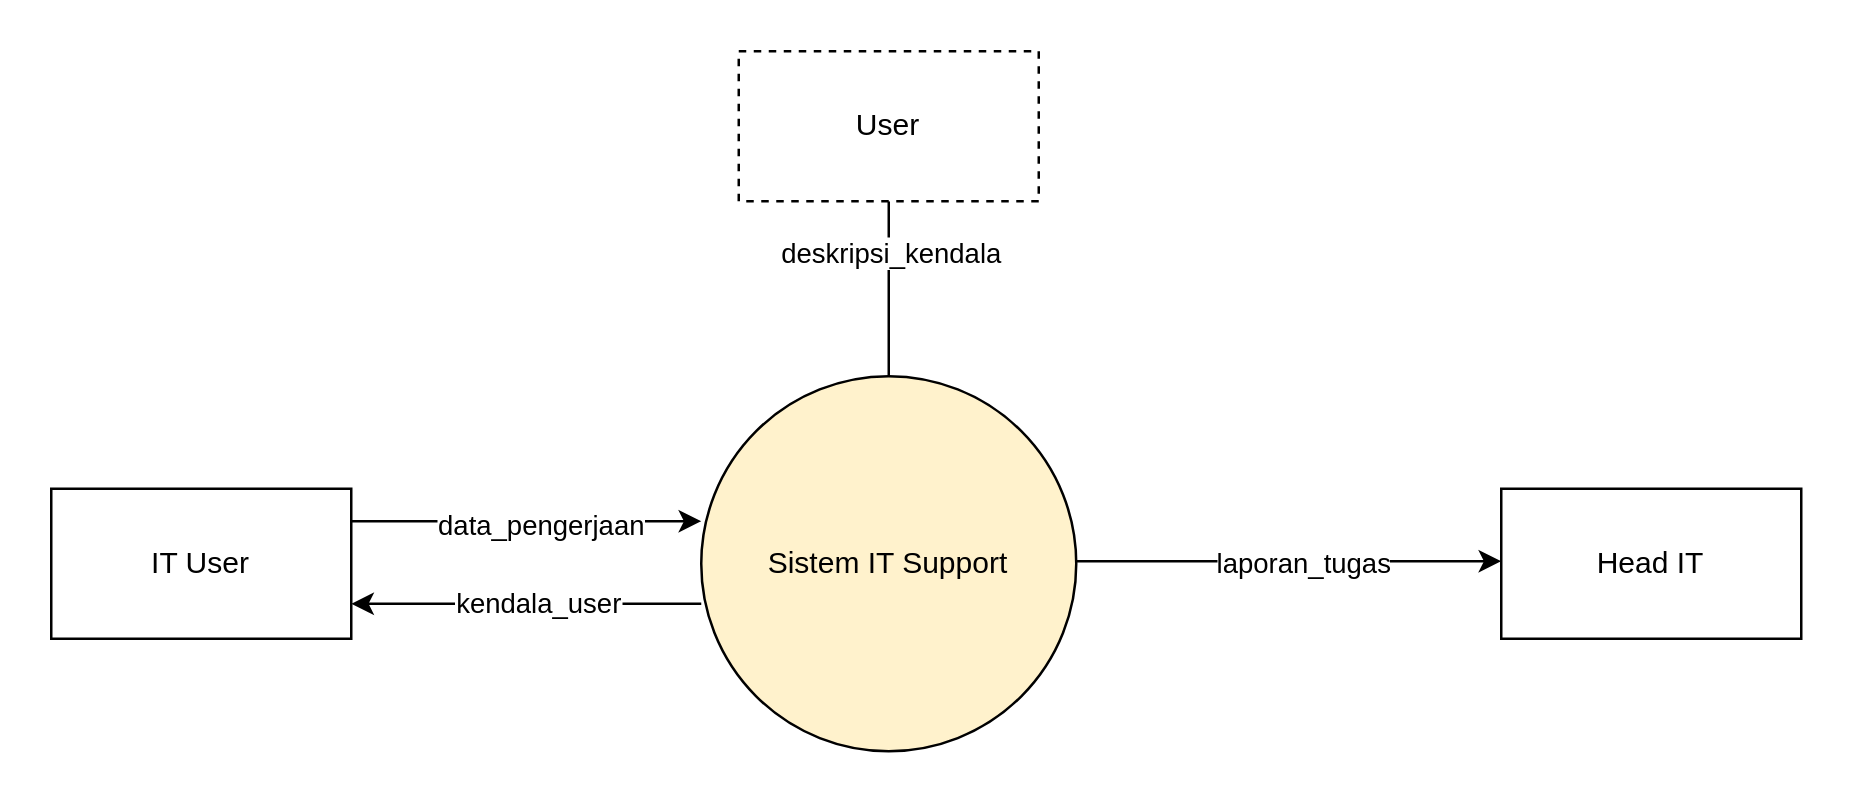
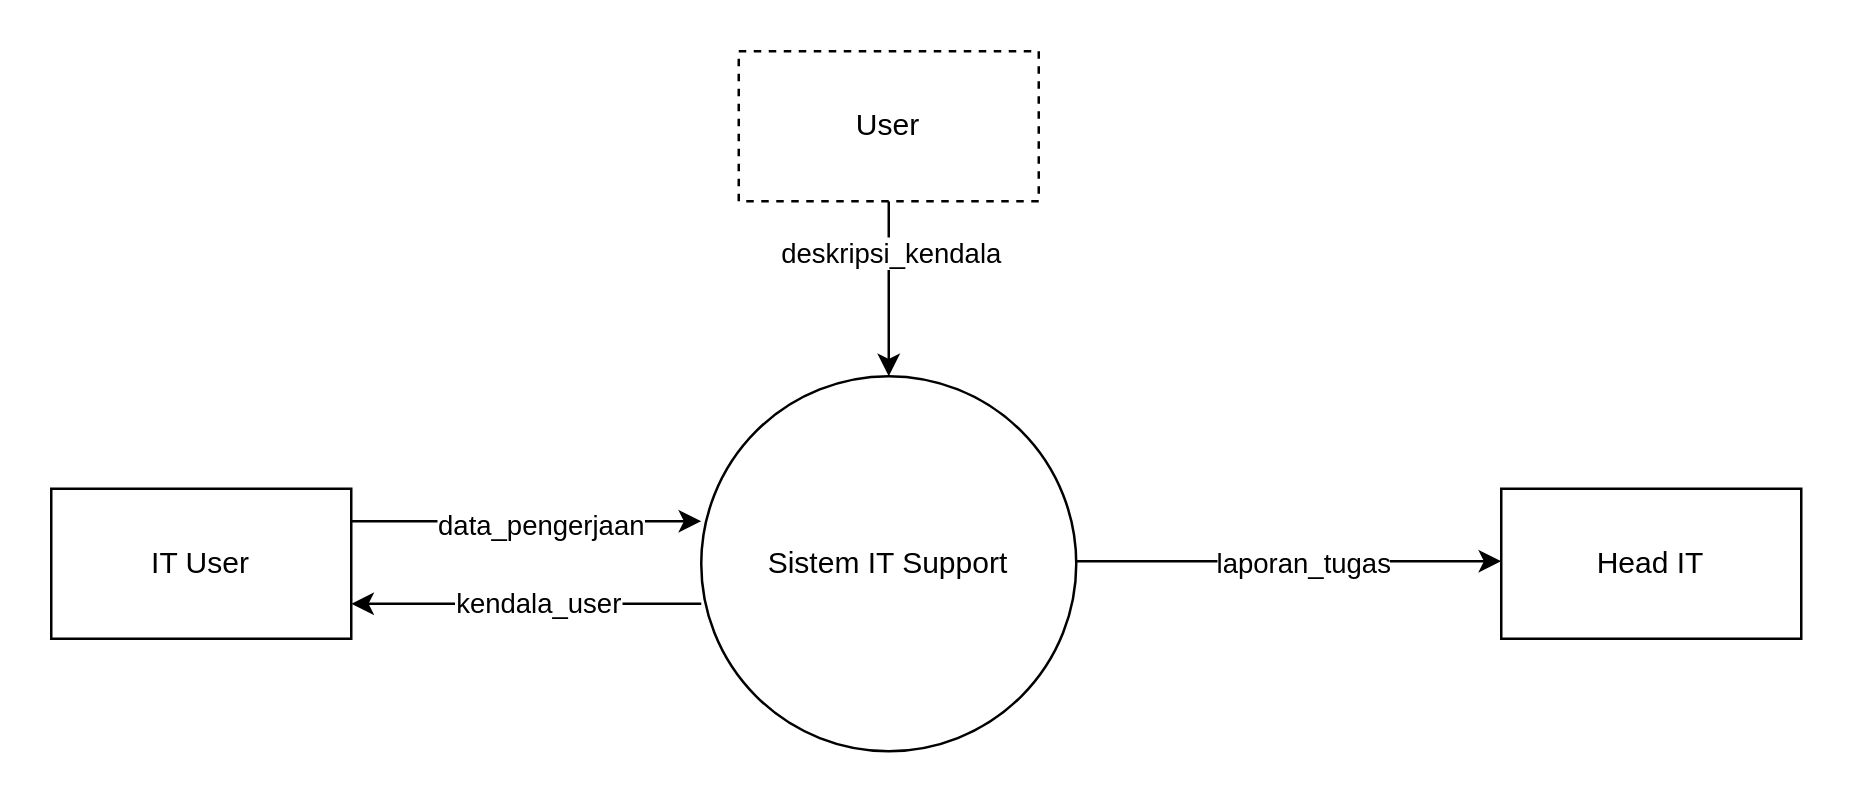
  <mxCell id="0" />
  <mxCell id="1" parent="0" />
  <mxCell id="2" style="edgeStyle=orthogonalEdgeStyle;rounded=0;orthogonalLoop=1;jettySize=auto;html=1;exitX=0;exitY=0.5;exitDx=0;exitDy=0;entryX=1;entryY=0.5;entryDx=0;entryDy=0;" edge="1" parent="1"><mxGeometry relative="1" as="geometry"><mxPoint x="280" y="241" as="sourcePoint" /><mxPoint x="140" y="241" as="targetPoint" /></mxGeometry></mxCell>
  <mxCell id="3" value="kendala_user" style="edgeLabel;html=1;align=center;verticalAlign=middle;resizable=0;points=[];" vertex="1" connectable="0" parent="2"><mxGeometry x="-0.059" y="-1" relative="1" as="geometry"><mxPoint as="offset" /></mxGeometry></mxCell>
  <mxCell id="4" style="edgeStyle=orthogonalEdgeStyle;rounded=0;orthogonalLoop=1;jettySize=auto;html=1;exitX=1;exitY=0.5;exitDx=0;exitDy=0;entryX=0;entryY=0.5;entryDx=0;entryDy=0;" edge="1" parent="1"><mxGeometry relative="1" as="geometry"><mxPoint x="430" y="224" as="sourcePoint" /><mxPoint x="600" y="224" as="targetPoint" /></mxGeometry></mxCell>
  <mxCell id="5" value="laporan_tugas" style="edgeLabel;html=1;align=center;verticalAlign=middle;resizable=0;points=[];" vertex="1" connectable="0" parent="4"><mxGeometry x="0.054" relative="1" as="geometry"><mxPoint as="offset" /></mxGeometry></mxCell>
- <mxCell id="6" value="Sistem IT Support" style="ellipse;whiteSpace=wrap;html=1;aspect=fixed;fillColor=#fff2cc;" vertex="1" parent="1"><mxGeometry x="280" y="150" width="150" height="150" as="geometry" /></mxCell>
- <mxCell id="7" style="edgeStyle=orthogonalEdgeStyle;rounded=0;orthogonalLoop=1;jettySize=auto;html=1;exitX=0.5;exitY=1;exitDx=0;exitDy=0;entryX=0.5;entryY=0;entryDx=0;entryDy=0;endArrow=none;" edge="1" parent="1" source="9" target="6"><mxGeometry relative="1" as="geometry" /></mxCell>
+ <mxCell id="6" value="Sistem IT Support" style="ellipse;whiteSpace=wrap;html=1;aspect=fixed;" vertex="1" parent="1"><mxGeometry x="280" y="150" width="150" height="150" as="geometry" /></mxCell>
+ <mxCell id="7" style="edgeStyle=orthogonalEdgeStyle;rounded=0;orthogonalLoop=1;jettySize=auto;html=1;exitX=0.5;exitY=1;exitDx=0;exitDy=0;entryX=0.5;entryY=0;entryDx=0;entryDy=0;" edge="1" parent="1" source="9" target="6"><mxGeometry relative="1" as="geometry" /></mxCell>
  <mxCell id="8" value="deskripsi_kendala" style="edgeLabel;html=1;align=center;verticalAlign=middle;resizable=0;points=[];" vertex="1" connectable="0" parent="7"><mxGeometry x="-0.42" relative="1" as="geometry"><mxPoint as="offset" /></mxGeometry></mxCell>
  <mxCell id="9" value="User" style="rounded=0;whiteSpace=wrap;html=1;dashed=1;" vertex="1" parent="1"><mxGeometry x="295" y="20" width="120" height="60" as="geometry" /></mxCell>
  <mxCell id="10" style="edgeStyle=orthogonalEdgeStyle;rounded=0;orthogonalLoop=1;jettySize=auto;html=1;exitX=1;exitY=0.5;exitDx=0;exitDy=0;entryX=0;entryY=0.5;entryDx=0;entryDy=0;" edge="1" parent="1"><mxGeometry relative="1" as="geometry"><mxPoint x="140" y="208" as="sourcePoint" /><mxPoint x="280" y="208" as="targetPoint" /></mxGeometry></mxCell>
  <mxCell id="11" value="data_pengerjaan" style="edgeLabel;html=1;align=center;verticalAlign=middle;resizable=0;points=[];" vertex="1" connectable="0" parent="10"><mxGeometry x="0.069" y="-1" relative="1" as="geometry"><mxPoint as="offset" /></mxGeometry></mxCell>
  <mxCell id="12" value="IT User" style="rounded=0;whiteSpace=wrap;html=1;" vertex="1" parent="1"><mxGeometry x="20" y="195" width="120" height="60" as="geometry" /></mxCell>
  <mxCell id="13" value="Head IT" style="rounded=0;whiteSpace=wrap;html=1;" vertex="1" parent="1"><mxGeometry x="600" y="195" width="120" height="60" as="geometry" /></mxCell>
